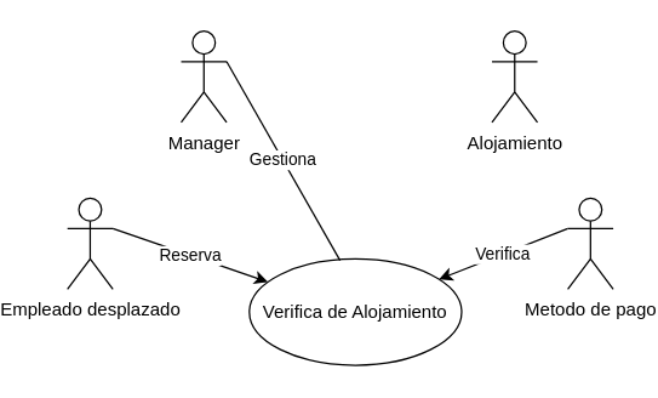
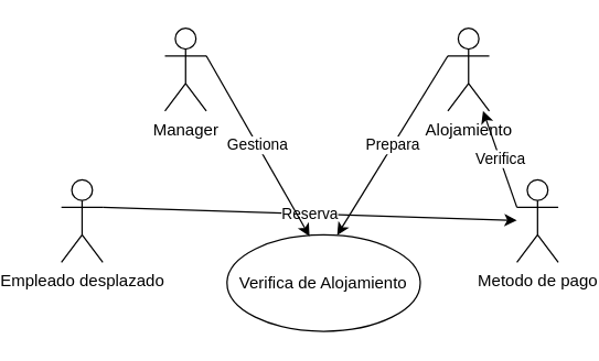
  <mxCell id="0" />
  <mxCell id="1" parent="0" />
  <mxCell id="2" value="Verifica de Alojamiento" style="ellipse;whiteSpace=wrap;html=1;" parent="1" vertex="1"><mxGeometry x="140" y="170" width="140" height="70" as="geometry" /></mxCell>
- <mxCell id="3" value="Reserva" style="edgeStyle=none;html=1;exitX=1;exitY=0.333;exitDx=0;exitDy=0;exitPerimeter=0;" parent="1" source="4" target="2" edge="1"><mxGeometry relative="1" as="geometry" /></mxCell>
+ <mxCell id="3" value="Reserva" style="edgeStyle=none;html=1;exitX=1;exitY=0.333;exitDx=0;exitDy=0;exitPerimeter=0;" parent="1" source="4" target="8" edge="1"><mxGeometry relative="1" as="geometry" /></mxCell>
  <mxCell id="4" value="Empleado desplazado" style="shape=umlActor;verticalLabelPosition=bottom;verticalAlign=top;html=1;" parent="1" vertex="1"><mxGeometry x="20" y="130" width="30" height="60" as="geometry" /></mxCell>
+ <mxCell id="5" value="Prepara" style="edgeStyle=none;html=1;entryX=0.57;entryY=0.003;entryDx=0;entryDy=0;exitX=0;exitY=0.333;exitDx=0;exitDy=0;exitPerimeter=0;entryPerimeter=0;" parent="1" source="6" target="2" edge="1"><mxGeometry relative="1" as="geometry" /></mxCell>
  <mxCell id="6" value="Alojamiento" style="shape=umlActor;verticalLabelPosition=bottom;verticalAlign=top;html=1;" parent="1" vertex="1"><mxGeometry x="300" y="20" width="30" height="60" as="geometry" /></mxCell>
- <mxCell id="7" value="Verifica" style="edgeStyle=none;html=1;exitX=0;exitY=0.333;exitDx=0;exitDy=0;exitPerimeter=0;" parent="1" source="8" target="2" edge="1"><mxGeometry relative="1" as="geometry" /></mxCell>
+ <mxCell id="7" value="Verifica" style="edgeStyle=none;html=1;exitX=0;exitY=0.333;exitDx=0;exitDy=0;exitPerimeter=0;" parent="1" source="8" target="6" edge="1"><mxGeometry relative="1" as="geometry" /></mxCell>
  <mxCell id="8" value="Metodo de pago&lt;br&gt;" style="shape=umlActor;verticalLabelPosition=bottom;verticalAlign=top;html=1;" parent="1" vertex="1"><mxGeometry x="350" y="130" width="30" height="60" as="geometry" /></mxCell>
- <mxCell id="9" value="Gestiona" style="edgeStyle=none;html=1;entryX=0.427;entryY=0.014;entryDx=0;entryDy=0;exitX=1;exitY=0.333;exitDx=0;exitDy=0;exitPerimeter=0;entryPerimeter=0;endArrow=none;" edge="1" parent="1" source="10" target="2"><mxGeometry relative="1" as="geometry"><mxPoint x="120" y="100" as="sourcePoint" /></mxGeometry></mxCell>
+ <mxCell id="9" value="Gestiona" style="edgeStyle=none;html=1;entryX=0.427;entryY=0.014;entryDx=0;entryDy=0;exitX=1;exitY=0.333;exitDx=0;exitDy=0;exitPerimeter=0;entryPerimeter=0;" edge="1" parent="1" source="10" target="2"><mxGeometry relative="1" as="geometry"><mxPoint x="120" y="100" as="sourcePoint" /></mxGeometry></mxCell>
  <mxCell id="10" value="Manager" style="shape=umlActor;verticalLabelPosition=bottom;verticalAlign=top;html=1;" parent="1" vertex="1"><mxGeometry x="95" y="20" width="30" height="60" as="geometry" /></mxCell>
